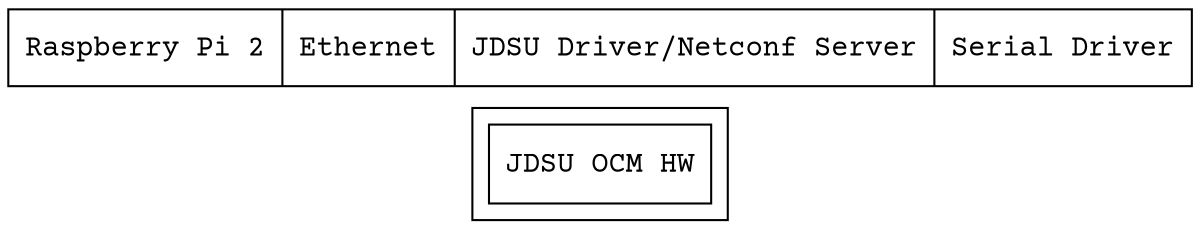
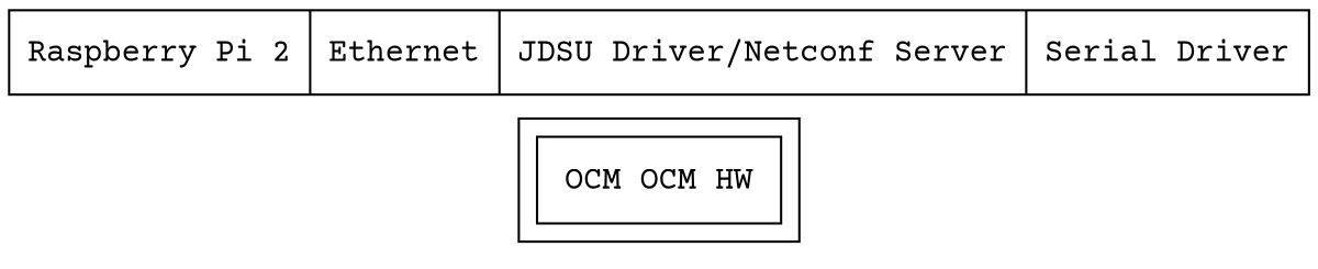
  graph {
    rankdir=LR
    fontname="Courier Prime"
    node [shape=record fontname="Courier Prime"]
-   n1 [label="JDSU OCM HW"]
+   n1 [label="OCM OCM HW"]
    n2 [label="{Raspberry Pi 2|Ethernet|JDSU Driver/Netconf Server|Serial Driver}"]
    subgraph sub_1 {
      subgraph sub_2 {
        n2
        subgraph cluster_3 {
          n1
        }
      }
    }
  }
